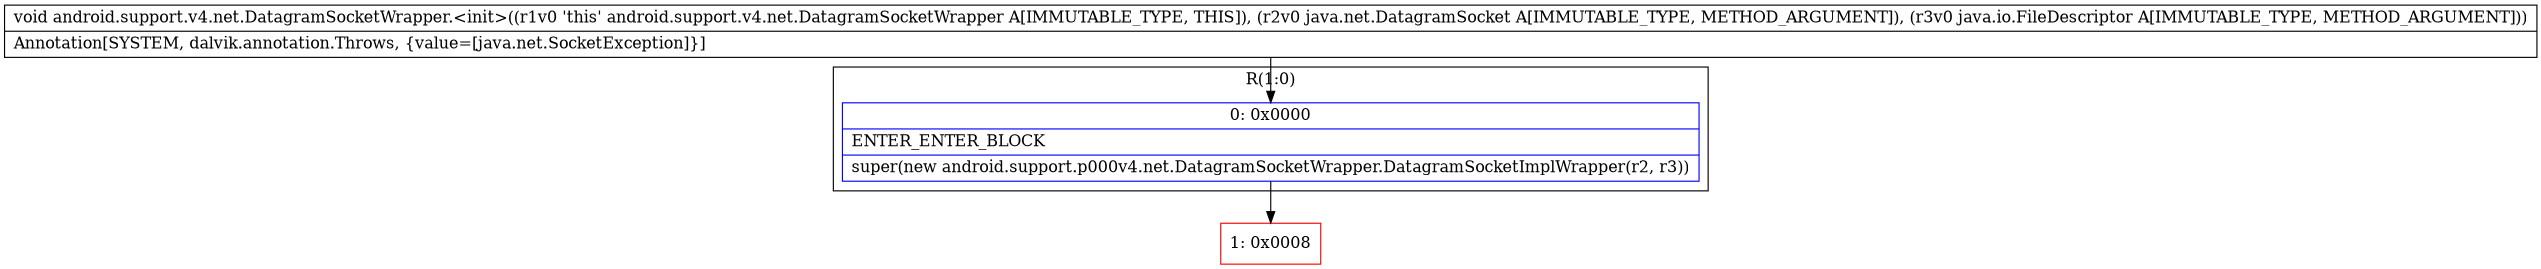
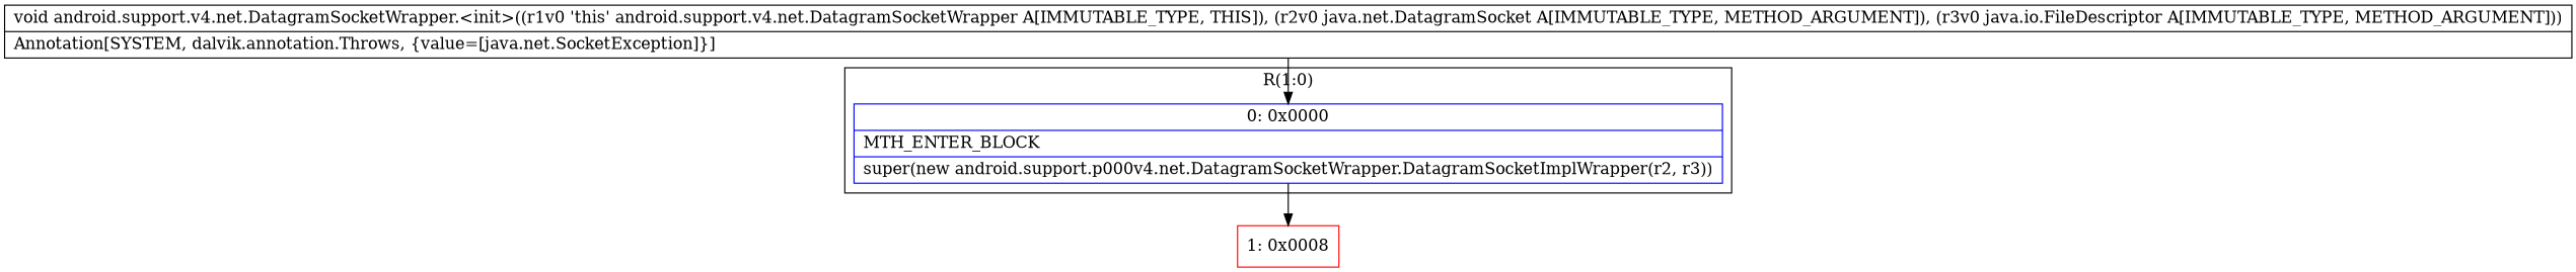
  digraph {
    fontname="DejaVu Serif"
    node [shape=record fontname="DejaVu Serif"]
    edge [fontname="DejaVu Serif"]
-   n1 [color=blue label="{0\:\ 0x0000|ENTER_ENTER_BLOCK\l|super(new android.support.p000v4.net.DatagramSocketWrapper.DatagramSocketImplWrapper(r2, r3))\l}"]
+   n1 [color=blue label="{0\:\ 0x0000|MTH_ENTER_BLOCK\l|super(new android.support.p000v4.net.DatagramSocketWrapper.DatagramSocketImplWrapper(r2, r3))\l}"]
    n2 [color=red label="{1\:\ 0x0008}"]
    n3 [label="{void android.support.v4.net.DatagramSocketWrapper.\<init\>((r1v0 'this' android.support.v4.net.DatagramSocketWrapper A[IMMUTABLE_TYPE, THIS]), (r2v0 java.net.DatagramSocket A[IMMUTABLE_TYPE, METHOD_ARGUMENT]), (r3v0 java.io.FileDescriptor A[IMMUTABLE_TYPE, METHOD_ARGUMENT]))  | Annotation[SYSTEM, dalvik.annotation.Throws, \{value=[java.net.SocketException]\}]\l}"]
    subgraph cluster_1 {
      label="R(1:0)"
      n1
    }
    n1 -> n2
    n3 -> n1
  }
